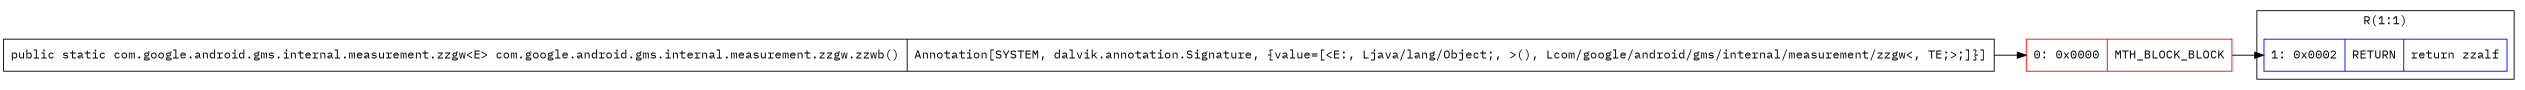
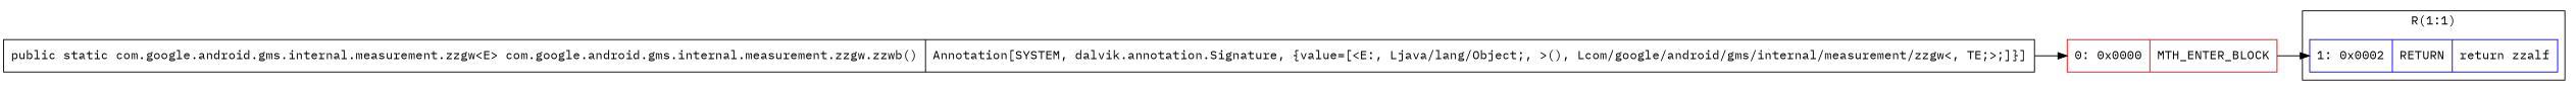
  digraph {
    rankdir=LR
    fontname="IBM Plex Mono"
    node [shape=record fontname="IBM Plex Mono"]
    edge [fontname="IBM Plex Mono"]
    n1 [color=blue label="{1\:\ 0x0002|RETURN\l|return zzalf\l}"]
-   n2 [color=red label="{0\:\ 0x0000|MTH_BLOCK_BLOCK\l}"]
+   n2 [color=red label="{0\:\ 0x0000|MTH_ENTER_BLOCK\l}"]
    n3 [label="{public static com.google.android.gms.internal.measurement.zzgw\<E\> com.google.android.gms.internal.measurement.zzgw.zzwb()  | Annotation[SYSTEM, dalvik.annotation.Signature, \{value=[\<E:, Ljava\/lang\/Object;, \>(), Lcom\/google\/android\/gms\/internal\/measurement\/zzgw\<, TE;\>;]\}]\l}"]
    subgraph cluster_1 {
      label="R(1:1)"
      n1
    }
    n2 -> n1
    n3 -> n2
  }
